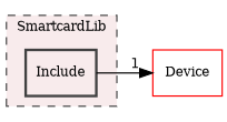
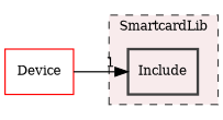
  digraph {
    compound=true
    rankdir=LR
    fontname="DejaVu Serif"
    node [fillcolor="#f8ebec" fontname="DejaVu Serif" fontsize=10 shape=box]
    n1 [color=grey25 label=Include style="filled,bold,"]
    n2 [color=red label=Device]
    subgraph cluster_1 {
      bgcolor="#f8ebec"
      fontsize=10
      label=SmartcardLib
      pencolor=grey25
      style="filled,dashed,"
      n1
    }
-   n1 -> n2 [fontname="DejaVu Serif" fontsize=10 headlabel=1 labeldistance=1.5 labelfontname=Helvetica labelfontsize=10]
+   n2 -> n1 [fontname="DejaVu Serif" fontsize=10 headlabel=1 labeldistance=1.5 labelfontname=Helvetica labelfontsize=10]
  }
